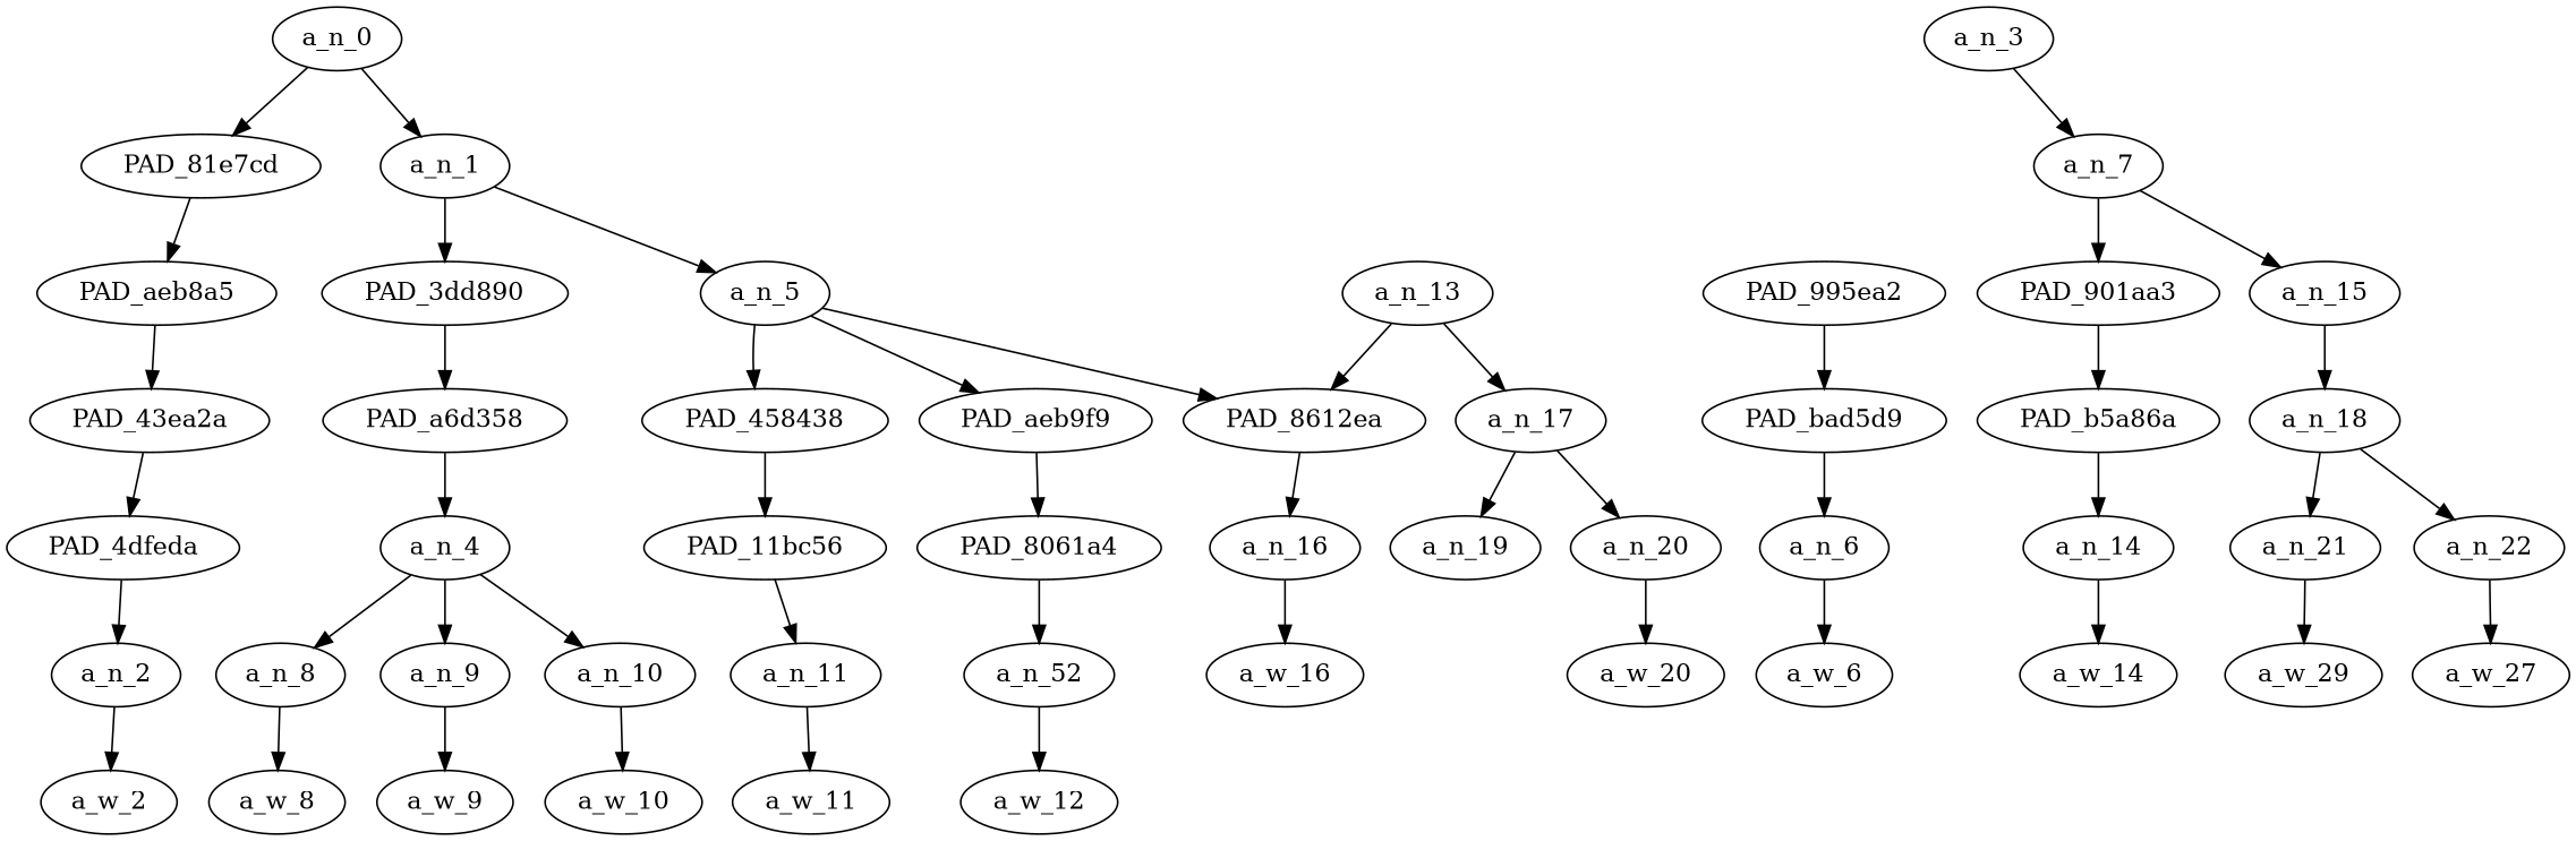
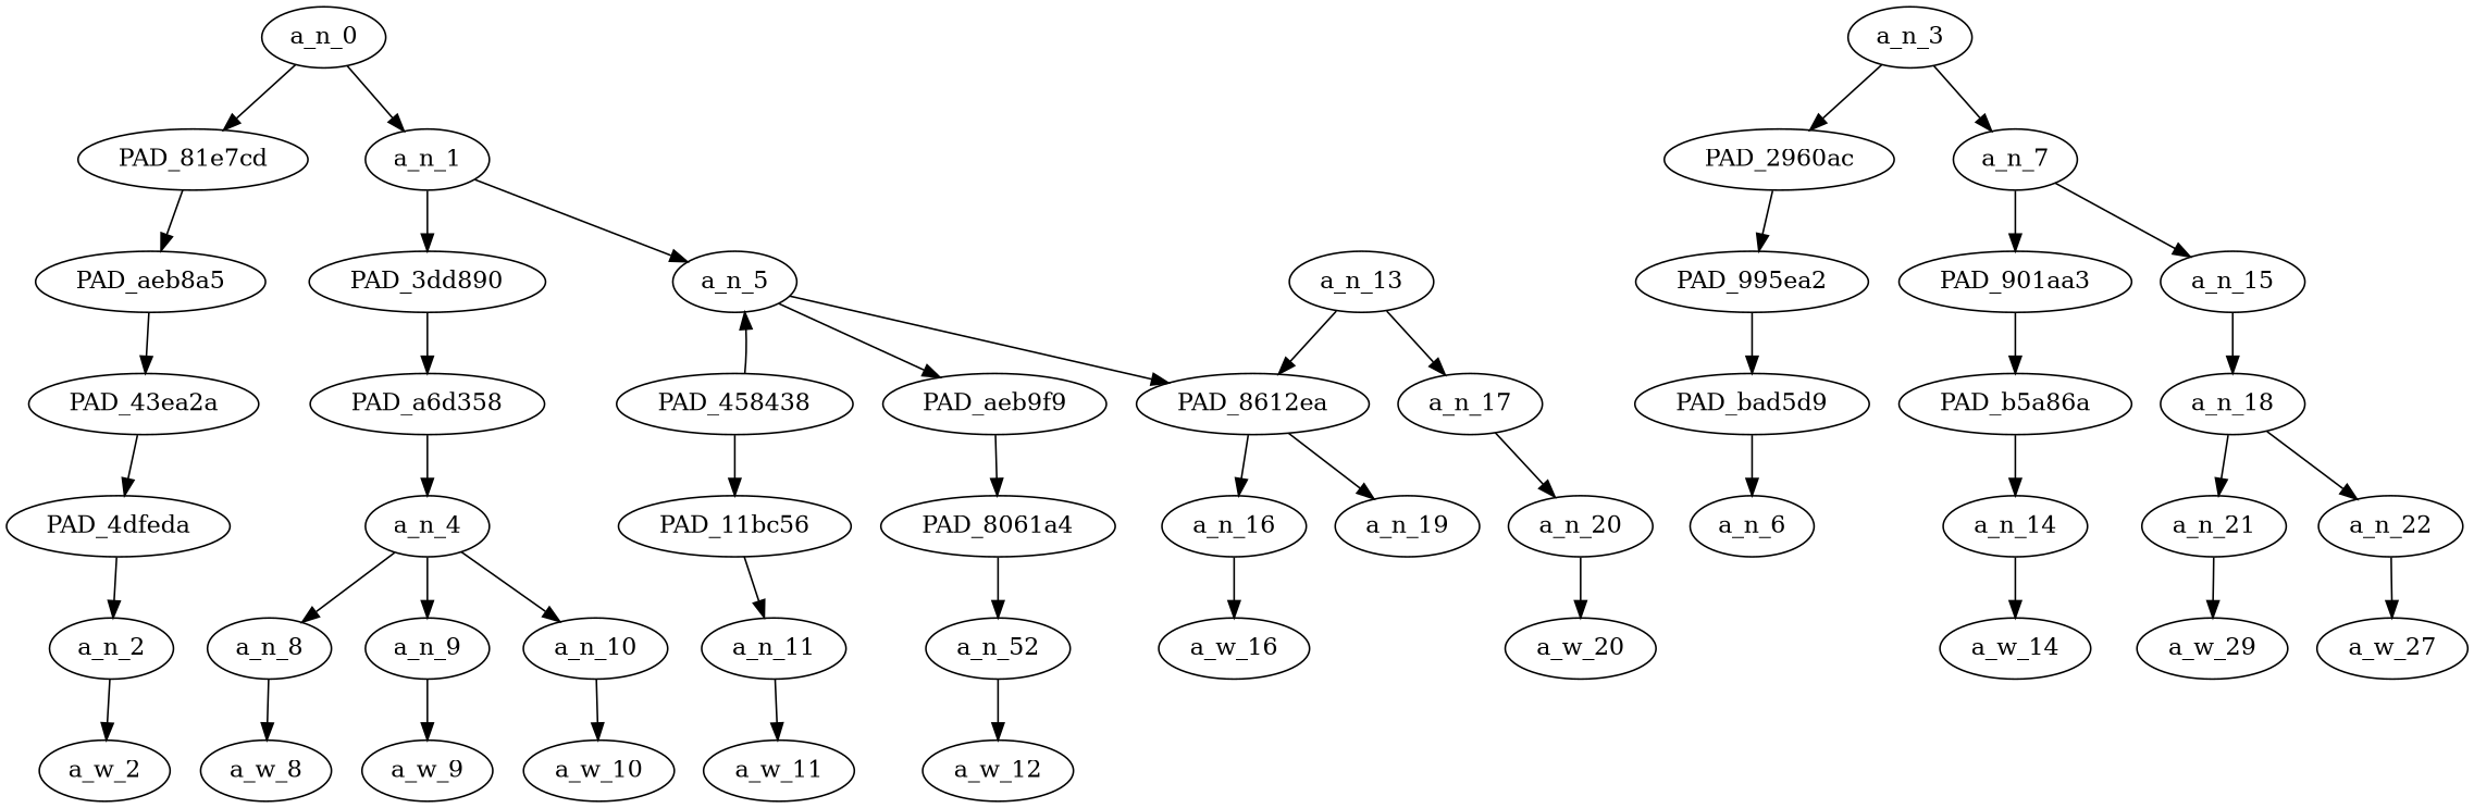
  strict digraph {
    node [div_dir=-1 index=0 level=1 text_span="[8]" value=0.03270970]
    a_n_0 [level=6 text_span="[0, 1, 2, 3, 4, 5, 6, 7, 8, 9, 10, 11, 12]" value=1.00000001]
    PAD_81e7cd [div_dir=1 index=1 level=5]
    a_n_1 [level=5 text_span="[0, 1, 2, 3, 4, 5, 6, 7]" value=0.80852133]
    PAD_aeb8a5 [div_dir=1 index=2 level=4]
    PAD_3dd890 [level=4 text_span="[0, 1, 2]" value=0.53941907]
    a_n_5 [div_dir=1 index=1 level=4 text_span="[3, 4, 5, 6, 7]" value=0.26893505]
    a_n_3 [index=2 level=5 text_span="[9, 10, 11, 12]" value=0.15865306]
+   PAD_2960ac [index=3 level=4 text_span="[9]" value=0.03116699]
    a_n_7 [index=4 level=4 text_span="[10, 11, 12]" value=0.12744652]
    PAD_43ea2a [div_dir=1 index=4 level=3]
    PAD_a6d358 [level=3 text_span="[0, 1, 2]" value=0.53941907]
    n12 [div_dir=1 index=1 label=PAD_458438 level=3 text_span="[3]" value=0.05078789]
    PAD_aeb9f9 [div_dir=1 index=2 level=3 text_span="[4]" value=0.04934173]
    PAD_8612ea [div_dir=1 index=3 level=2 text_span="[5]" value=0.03645107]
    PAD_995ea2 [index=5 level=3 text_span="[9]" value=0.03116699]
    n16 [index=6 label=PAD_901aa3 level=3 text_span="[10]" value=0.04514490]
    a_n_15 [div_dir=1 index=7 level=3 text_span="[11, 12]" value=0.08226356]
    PAD_4dfeda [div_dir=1 index=5 level=2]
    a_n_2 [div_dir=1 index=8]
    a_w_2 [div_dir=0 index=8 level=0 value=and]
    a_n_4 [level=2 text_span="[0, 1, 2]" value=0.53941907]
    PAD_11bc56 [div_dir=1 index=1 level=2 text_span="[3]" value=0.05078789]
    PAD_8061a4 [div_dir=1 index=2 level=2 text_span="[4]" value=0.04934173]
    a_n_13 [index=3 level=3 text_span="[5, 6, 7]" value=0.16870629]
    a_n_17 [index=4 level=2 text_span="[6, 7]" value=0.13220728]
    a_n_8 [text_span="[0]" value=0.06559252]
    a_n_9 [index=1 text_span="[1]" value=0.22723398]
    a_n_10 [index=2 text_span="[2]" value=0.24623685]
    a_w_8 [div_dir=0 level=0 text_span="[0]" value=a]
    a_w_9 [div_dir=0 index=1 level=0 text_span="[1]" value=pussy]
    a_w_10 [div_dir=0 index=2 level=0 text_span="[2]" value=hoe]
    a_n_11 [div_dir=1 index=3 text_span="[3]" value=0.05078789]
    n33 [div_dir=1 index=4 label=a_n_52 text_span="[4]" value=0.04934173]
    a_n_16 [div_dir=1 index=5 text_span="[5]" value=0.03645107]
    a_n_19 [div_dir=1 index=6 text_span="[6]" value=0.02700561]
    a_n_20 [index=7 text_span="[7]" value=0.10507911]
    a_w_11 [div_dir=0 index=3 level=0 text_span="[3]" value=could]
    a_w_12 [div_dir=0 index=4 level=0 text_span="[4]" value=never]
    a_w_16 [div_dir=0 index=5 level=0 text_span="[5]" value=is]
    a_w_20 [div_dir=0 index=7 level=0 text_span="[7]" value=ghetto]
    PAD_bad5d9 [index=6 level=2 text_span="[9]" value=0.03116699]
    PAD_b5a86a [index=7 level=2 text_span="[10]" value=0.04514490]
    a_n_18 [div_dir=1 index=8 level=2 text_span="[11, 12]" value=0.08224408]
    a_n_6 [index=9 text_span="[9]" value=0.03116699]
-   a_w_6 [div_dir=0 index=9 level=0 text_span="[9]" value=i]
    a_n_14 [index=10 text_span="[10]" value=0.04514490]
    a_n_21 [index=11 text_span="[11]" value=0.04866583]
    a_n_22 [div_dir=1 index=12 text_span="[12]" value=0.03355879]
    a_w_14 [div_dir=0 index=10 level=0 text_span="[10]" value=hate]
    n50 [div_dir=0 index=11 label=a_w_29 level=0 text_span="[11]" value=hearing]
    n51 [div_dir=0 index=12 label=a_w_27 level=0 text_span="[12]" value=it]
    a_n_0 -> PAD_81e7cd
    a_n_0 -> a_n_1
    PAD_81e7cd -> PAD_aeb8a5
    a_n_1 -> PAD_3dd890
    a_n_1 -> a_n_5
    PAD_aeb8a5 -> PAD_43ea2a
    PAD_3dd890 -> PAD_a6d358
-   a_n_5 -> n12
+   n12 -> a_n_5
    a_n_5 -> PAD_aeb9f9
    a_n_5 -> PAD_8612ea
+   a_n_3 -> PAD_2960ac
    a_n_3 -> a_n_7
+   PAD_2960ac -> PAD_995ea2
    a_n_7 -> n16
    a_n_7 -> a_n_15
    PAD_43ea2a -> PAD_4dfeda
    PAD_a6d358 -> a_n_4
    n12 -> PAD_11bc56
    PAD_aeb9f9 -> PAD_8061a4
    PAD_8612ea -> a_n_16
    PAD_995ea2 -> PAD_bad5d9
    n16 -> PAD_b5a86a
    a_n_15 -> a_n_18
    PAD_4dfeda -> a_n_2
    a_n_2 -> a_w_2
    a_n_4 -> a_n_8
    a_n_4 -> a_n_9
    a_n_4 -> a_n_10
    PAD_11bc56 -> a_n_11
    PAD_8061a4 -> n33
    a_n_13 -> PAD_8612ea
    a_n_13 -> a_n_17
-   a_n_17 -> a_n_19
+   PAD_8612ea -> a_n_19
    a_n_17 -> a_n_20
    a_n_8 -> a_w_8
    a_n_9 -> a_w_9
    a_n_10 -> a_w_10
    a_n_11 -> a_w_11
    n33 -> a_w_12
    a_n_16 -> a_w_16
    a_n_20 -> a_w_20
    PAD_bad5d9 -> a_n_6
    PAD_b5a86a -> a_n_14
    a_n_18 -> a_n_21
    a_n_18 -> a_n_22
-   a_n_6 -> a_w_6
    a_n_14 -> a_w_14
    a_n_21 -> n50
    a_n_22 -> n51
  }
